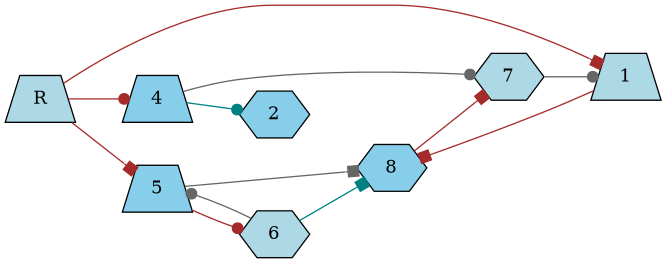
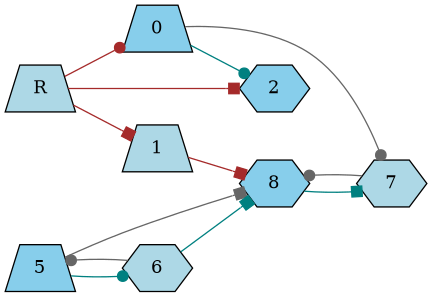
  digraph {
    rankdir=LR
    node [fillcolor=skyblue shape=hexagon style=filled]
    edge [arrowhead=box color=brown]
    8
    1 [fillcolor=lightblue shape=trapezium]
    7 [fillcolor=lightblue]
-   4 [shape=trapezium]
+   4 [shape=trapezium label=0]
    2
    5 [shape=trapezium]
    6 [fillcolor=lightblue]
    R [fillcolor=lightblue shape=trapezium]
-   8 -> 7
+   8 -> 7 [color=teal]
    1 -> 8
-   7 -> 1 [arrowhead=dot color=gray40]
+   7 -> 8 [arrowhead=dot color=gray40]
    4 -> 7 [arrowhead=dot color=gray40]
    4 -> 2 [arrowhead=dot color=teal]
    5 -> 8 [color=gray40]
-   5 -> 6 [arrowhead=dot]
+   5 -> 6 [arrowhead=dot color=teal]
    6 -> 8 [color=teal]
    6 -> 5 [arrowhead=dot color=gray40]
    R -> 1
    R -> 4 [arrowhead=dot]
-   R -> 5
+   R -> 2
  }
